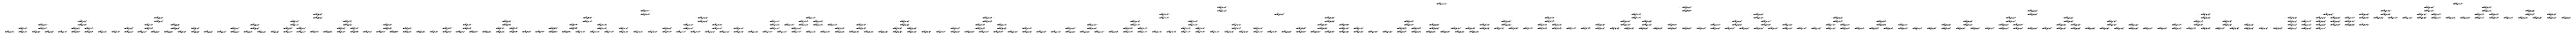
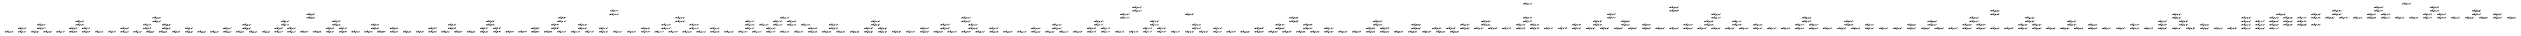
  digraph {
    n1 [label="Node{data=[4167, 4167]}"]
    n2 [label="Node{data=[1280, 1280]}"]
    n3 [label="Node{data=[5213, 5213]}"]
    n4 [label="Node{data=[977, 977]}"]
    n5 [label="Node{data=[2307, 2307]}"]
    n6 [label="Node{data=[5099, 5099]}"]
    n7 [label="Node{data=[5826, 5826]}"]
    n8 [label="Node{data=[859, 859]}"]
    n9 [label="Node{data=[1009, 1009]}"]
    n10 [label="Node{data=[1430, 1430]}"]
    n11 [label="Node{data=[3897, 3897]}"]
    n12 [label="Node{data=[843, 843]}"]
    n13 [label="Node{data=[956, 956]}"]
    n14 [label="Node{data=[993, 993]}"]
    n15 [label="Node{data=[1025, 1025]}"]
    n16 [label="Node{data=[756, 756]}"]
    n17 [label="Node{data=[851, 851]}"]
    n18 [label="Node{data=[867, 867]}"]
    n19 [label="Node{data=[964, 964]}"]
    n20 [label="Node{data=[752, 752]}"]
    n21 [label="Node{data=[793, 793]}"]
    n22 [label="Node{data=[847, 847]}"]
    n23 [label="Node{data=[855, 855]}"]
    n24 [label="Node{data=[750, 750]}"]
    n25 [label="Node{data=[754, 754]}"]
    n26 [label="Node{data=[758, 758]}"]
    n27 [label="Node{data=[841, 841]}"]
    n28 [label="Node{data=[703, 703]}"]
    n29 [label="Node{data=[751, 751]}"]
    n30 [label="Node{data=[753, 753]}"]
    n31 [label="Node{data=[755, 755]}"]
    n32 [label="Node{data=[757, 757]}"]
    n33 [label="Node{data=[759, 759]}"]
    n34 [label="Node{data=[809, 809]}"]
    n35 [label="Node{data=[842, 842]}"]
    n36 [label="Node{data=[845, 845]}"]
    n37 [label="Node{data=[849, 849]}"]
    n38 [label="Node{data=[853, 853]}"]
    n39 [label="Node{data=[857, 857]}"]
    n40 [label="Node{data=[844, 844]}"]
    n41 [label="Node{data=[846, 846]}"]
    n42 [label="Node{data=[848, 848]}"]
    n43 [label="Node{data=[850, 850]}"]
    n44 [label="Node{data=[852, 852]}"]
    n45 [label="Node{data=[854, 854]}"]
    n46 [label="Node{data=[856, 856]}"]
    n47 [label="Node{data=[858, 858]}"]
    n48 [label="Node{data=[863, 863]}"]
    n49 [label="Node{data=[871, 871]}"]
    n50 [label="Node{data=[960, 960]}"]
    n51 [label="Node{data=[968, 968]}"]
    n52 [label="Node{data=[861, 861]}"]
    n53 [label="Node{data=[865, 865]}"]
    n54 [label="Node{data=[869, 869]}"]
    n55 [label="Node{data=[906, 906]}"]
    n56 [label="Node{data=[860, 860]}"]
    n57 [label="Node{data=[862, 862]}"]
    n58 [label="Node{data=[864, 864]}"]
    n59 [label="Node{data=[866, 866]}"]
    n60 [label="Node{data=[868, 868]}"]
    n61 [label="Node{data=[870, 870]}"]
    n62 [label="Node{data=[872, 872]}"]
    n63 [label="Node{data=[942, 942]}"]
    n64 [label="Node{data=[958, 958]}"]
    n65 [label="Node{data=[962, 962]}"]
    n66 [label="Node{data=[966, 966]}"]
    n67 [label="Node{data=[970, 970]}"]
    n68 [label="Node{data=[957, 957]}"]
    n69 [label="Node{data=[959, 959]}"]
    n70 [label="Node{data=[961, 961]}"]
    n71 [label="Node{data=[963, 963]}"]
    n72 [label="Node{data=[965, 965]}"]
    n73 [label="Node{data=[967, 967]}"]
    n74 [label="Node{data=[969, 969]}"]
    n75 [label="Node{data=[976, 976]}"]
    n76 [label="Node{data=[985, 985]}"]
    n77 [label="Node{data=[1001, 1001]}"]
    n78 [label="Node{data=[1017, 1017]}"]
    n79 [label="Node{data=[1033, 1033]}"]
    n80 [label="Node{data=[981, 981]}"]
    n81 [label="Node{data=[989, 989]}"]
    n82 [label="Node{data=[997, 997]}"]
    n83 [label="Node{data=[1005, 1005]}"]
    n84 [label="Node{data=[979, 979]}"]
    n85 [label="Node{data=[983, 983]}"]
    n86 [label="Node{data=[987, 987]}"]
    n87 [label="Node{data=[991, 991]}"]
    n88 [label="Node{data=[978, 978]}"]
    n89 [label="Node{data=[980, 980]}"]
    n90 [label="Node{data=[982, 982]}"]
    n91 [label="Node{data=[984, 984]}"]
    n92 [label="Node{data=[986, 986]}"]
    n93 [label="Node{data=[988, 988]}"]
    n94 [label="Node{data=[990, 990]}"]
    n95 [label="Node{data=[992, 992]}"]
    n96 [label="Node{data=[995, 995]}"]
    n97 [label="Node{data=[999, 999]}"]
    n98 [label="Node{data=[1003, 1003]}"]
    n99 [label="Node{data=[1007, 1007]}"]
    n100 [label="Node{data=[994, 994]}"]
    n101 [label="Node{data=[996, 996]}"]
    n102 [label="Node{data=[998, 998]}"]
    n103 [label="Node{data=[1000, 1000]}"]
    n104 [label="Node{data=[1002, 1002]}"]
    n105 [label="Node{data=[1004, 1004]}"]
    n106 [label="Node{data=[1006, 1006]}"]
    n107 [label="Node{data=[1008, 1008]}"]
    n108 [label="Node{data=[1013, 1013]}"]
    n109 [label="Node{data=[1020, 1020]}"]
    n110 [label="Node{data=[1029, 1029]}"]
    n111 [label="Node{data=[1276, 1276]}"]
    n112 [label="Node{data=[1011, 1011]}"]
    n113 [label="Node{data=[1015, 1015]}"]
    n114 [label="Node{data=[1021, 1021]}"]
    n115 [label="Node{data=[1019, 1019]}"]
    n116 [label="Node{data=[1023, 1023]}"]
    n117 [label="Node{data=[1010, 1010]}"]
    n118 [label="Node{data=[1012, 1012]}"]
    n119 [label="Node{data=[1014, 1014]}"]
    n120 [label="Node{data=[1016, 1016]}"]
    n121 [label="Node{data=[1018, 1018]}"]
    n122 [label="Node{data=[1022, 1022]}"]
    n123 [label="Node{data=[1024, 1024]}"]
    n124 [label="Node{data=[1027, 1027]}"]
    n125 [label="Node{data=[1031, 1031]}"]
    n126 [label="Node{data=[1035, 1035]}"]
    n127 [label="Node{data=[1278, 1278]}"]
    n128 [label="Node{data=[1026, 1026]}"]
    n129 [label="Node{data=[1028, 1028]}"]
    n130 [label="Node{data=[1030, 1030]}"]
    n131 [label="Node{data=[1032, 1032]}"]
    n132 [label="Node{data=[1034, 1034]}"]
    n133 [label="Node{data=[1094, 1094]}"]
    n134 [label="Node{data=[1277, 1277]}"]
    n135 [label="Node{data=[1279, 1279]}"]
    n136 [label="Node{data=[1414, 1414]}"]
    n137 [label="Node{data=[1540, 1540]}"]
    n138 [label="Node{data=[3913, 3913]}"]
    n139 [label="Node{data=[1288, 1288]}"]
    n140 [label="Node{data=[1422, 1422]}"]
    n141 [label="Node{data=[1522, 1522]}"]
    n142 [label="Node{data=[1548, 1548]}"]
    n143 [label="Node{data=[1284, 1284]}"]
    n144 [label="Node{data=[1410, 1410]}"]
    n145 [label="Node{data=[1418, 1418]}"]
    n146 [label="Node{data=[1426, 1426]}"]
    n147 [label="Node{data=[1282, 1282]}"]
    n148 [label="Node{data=[1286, 1286]}"]
    n149 [label="Node{data=[1290, 1290]}"]
    n150 [label="Node{data=[1412, 1412]}"]
    n151 [label="Node{data=[1281, 1281]}"]
    n152 [label="Node{data=[1283, 1283]}"]
    n153 [label="Node{data=[1285, 1285]}"]
    n154 [label="Node{data=[1287, 1287]}"]
    n155 [label="Node{data=[1289, 1289]}"]
    n156 [label="Node{data=[1400, 1400]}"]
    n157 [label="Node{data=[1411, 1411]}"]
    n158 [label="Node{data=[1413, 1413]}"]
    n159 [label="Node{data=[1416, 1416]}"]
    n160 [label="Node{data=[1420, 1420]}"]
    n161 [label="Node{data=[1424, 1424]}"]
    n162 [label="Node{data=[1428, 1428]}"]
    n163 [label="Node{data=[1415, 1415]}"]
    n164 [label="Node{data=[1417, 1417]}"]
    n165 [label="Node{data=[1419, 1419]}"]
    n166 [label="Node{data=[1421, 1421]}"]
    n167 [label="Node{data=[1423, 1423]}"]
    n168 [label="Node{data=[1425, 1425]}"]
    n169 [label="Node{data=[1427, 1427]}"]
    n170 [label="Node{data=[1429, 1429]}"]
    n171 [label="Node{data=[1434, 1434]}"]
    n172 [label="Node{data=[1536, 1536]}"]
    n173 [label="Node{data=[1544, 1544]}"]
    n174 [label="Node{data=[2078, 2078]}"]
    n175 [label="Node{data=[1432, 1432]}"]
    n176 [label="Node{data=[1436, 1436]}"]
    n177 [label="Node{data=[1534, 1534]}"]
    n178 [label="Node{data=[1538, 1538]}"]
    n179 [label="Node{data=[1431, 1431]}"]
    n180 [label="Node{data=[1433, 1433]}"]
    n181 [label="Node{data=[1435, 1435]}"]
    n182 [label="Node{data=[1456, 1456]}"]
    n183 [label="Node{data=[1533, 1533]}"]
    n184 [label="Node{data=[1535, 1535]}"]
    n185 [label="Node{data=[1537, 1537]}"]
    n186 [label="Node{data=[1539, 1539]}"]
    n187 [label="Node{data=[1542, 1542]}"]
    n188 [label="Node{data=[1546, 1546]}"]
    n189 [label="Node{data=[1550, 1550]}"]
    n190 [label="Node{data=[2119, 2119]}"]
    n191 [label="Node{data=[1541, 1541]}"]
    n192 [label="Node{data=[1543, 1543]}"]
    n193 [label="Node{data=[1545, 1545]}"]
    n194 [label="Node{data=[1547, 1547]}"]
    n195 [label="Node{data=[1549, 1549]}"]
    n196 [label="Node{data=[1551, 1551]}"]
    n197 [label="Node{data=[2105, 2105]}"]
    n198 [label="Node{data=[2304, 2304]}"]
    n199 [label="Node{data=[3414, 3414]}"]
    n200 [label="Node{data=[3002, 3002]}"]
    n201 [label="Node{data=[3422, 3422]}"]
    n202 [label="Node{data=[3905, 3905]}"]
    n203 [label="Node{data=[3921, 3921]}"]
    n204 [label="Node{data=[2931, 2931]}"]
    n205 [label="Node{data=[3410, 3410]}"]
    n206 [label="Node{data=[3418, 3418]}"]
    n207 [label="Node{data=[3558, 3558]}"]
    n208 [label="Node{data=[2838, 2838]}"]
    n209 [label="Node{data=[2960, 2960]}"]
    n210 [label="Node{data=[3157, 3157]}"]
    n211 [label="Node{data=[3412, 3412]}"]
    n212 [label="Node{data=[2474, 2474]}"]
    n213 [label="Node{data=[2900, 2900]}"]
    n214 [label="Node{data=[2932, 2932]}"]
    n215 [label="Node{data=[2977, 2977]}"]
    n216 [label="Node{data=[3116, 3116]}"]
    n217 [label="Node{data=[3390, 3390]}"]
    n218 [label="Node{data=[3411, 3411]}"]
    n219 [label="Node{data=[3413, 3413]}"]
    n220 [label="Node{data=[3416, 3416]}"]
    n221 [label="Node{data=[3420, 3420]}"]
    n222 [label="Node{data=[3424, 3424]}"]
    n223 [label="Node{data=[3843, 3843]}"]
    n224 [label="Node{data=[3415, 3415]}"]
    n225 [label="Node{data=[3417, 3417]}"]
    n226 [label="Node{data=[3419, 3419]}"]
    n227 [label="Node{data=[3421, 3421]}"]
    n228 [label="Node{data=[3423, 3423]}"]
    n229 [label="Node{data=[3543, 3543]}"]
    n230 [label="Node{data=[3840, 3840]}"]
    n231 [label="Node{data=[3896, 3896]}"]
    n232 [label="Node{data=[3901, 3901]}"]
    n233 [label="Node{data=[3909, 3909]}"]
    n234 [label="Node{data=[3917, 3917]}"]
    n235 [label="Node{data=[3925, 3925]}"]
    n236 [label="Node{data=[3899, 3899]}"]
    n237 [label="Node{data=[3903, 3903]}"]
    n238 [label="Node{data=[3907, 3907]}"]
    n239 [label="Node{data=[3911, 3911]}"]
    n240 [label="Node{data=[3898, 3898]}"]
    n241 [label="Node{data=[3900, 3900]}"]
    n242 [label="Node{data=[3902, 3902]}"]
    n243 [label="Node{data=[3904, 3904]}"]
+   n244 [label="Node{data=[3906, 3906]}"]
    n245 [label="Node{data=[3908, 3908]}"]
    n246 [label="Node{data=[3910, 3910]}"]
    n247 [label="Node{data=[3912, 3912]}"]
    n248 [label="Node{data=[3915, 3915]}"]
    n249 [label="Node{data=[3919, 3919]}"]
    n250 [label="Node{data=[3923, 3923]}"]
    n251 [label="Node{data=[3927, 3927]}"]
    n252 [label="Node{data=[3914, 3914]}"]
    n253 [label="Node{data=[3916, 3916]}"]
    n254 [label="Node{data=[3918, 3918]}"]
+   n255 [label="Node{data=[3920, 3920]}"]
    n256 [label="Node{data=[3922, 3922]}"]
    n257 [label="Node{data=[3924, 3924]}"]
    n258 [label="Node{data=[3926, 3926]}"]
    n259 [label="Node{data=[3928, 3928]}"]
    n260 [label="Node{data=[4248, 4248]}"]
    n261 [label="Node{data=[5115, 5115]}"]
    n262 [label="Node{data=[5229, 5229]}"]
    n263 [label="Node{data=[7658, 7658]}"]
    n264 [label="Node{data=[4240, 4240]}"]
    n265 [label="Node{data=[4977, 4977]}"]
    n266 [label="Node{data=[5107, 5107]}"]
    n267 [label="Node{data=[5123, 5123]}"]
    n268 [label="Node{data=[4236, 4236]}"]
    n269 [label="Node{data=[4244, 4244]}"]
    n270 [label="Node{data=[4252, 4252]}"]
    n271 [label="Node{data=[5095, 5095]}"]
    n272 [label="Node{data=[4234, 4234]}"]
    n273 [label="Node{data=[4238, 4238]}"]
    n274 [label="Node{data=[4242, 4242]}"]
    n275 [label="Node{data=[4246, 4246]}"]
    n276 [label="Node{data=[4233, 4233]}"]
    n277 [label="Node{data=[4235, 4235]}"]
    n278 [label="Node{data=[4237, 4237]}"]
    n279 [label="Node{data=[4239, 4239]}"]
    n280 [label="Node{data=[4241, 4241]}"]
    n281 [label="Node{data=[4243, 4243]}"]
    n282 [label="Node{data=[4245, 4245]}"]
    n283 [label="Node{data=[4247, 4247]}"]
    n284 [label="Node{data=[4250, 4250]}"]
    n285 [label="Node{data=[4254, 4254]}"]
    n286 [label="Node{data=[5061, 5061]}"]
    n287 [label="Node{data=[5097, 5097]}"]
    n288 [label="Node{data=[4249, 4249]}"]
    n289 [label="Node{data=[4251, 4251]}"]
    n290 [label="Node{data=[4253, 4253]}"]
    n291 [label="Node{data=[4255, 4255]}"]
    n292 [label="Node{data=[5005, 5005]}"]
    n293 [label="Node{data=[5089, 5089]}"]
    n294 [label="Node{data=[5096, 5096]}"]
    n295 [label="Node{data=[5098, 5098]}"]
    n296 [label="Node{data=[5103, 5103]}"]
    n297 [label="Node{data=[5111, 5111]}"]
    n298 [label="Node{data=[5119, 5119]}"]
    n299 [label="Node{data=[5209, 5209]}"]
    n300 [label="Node{data=[5101, 5101]}"]
    n301 [label="Node{data=[5105, 5105]}"]
    n302 [label="Node{data=[5109, 5109]}"]
    n303 [label="Node{data=[5113, 5113]}"]
    n304 [label="Node{data=[5100, 5100]}"]
    n305 [label="Node{data=[5102, 5102]}"]
    n306 [label="Node{data=[5104, 5104]}"]
    n307 [label="Node{data=[5106, 5106]}"]
    n308 [label="Node{data=[5108, 5108]}"]
    n309 [label="Node{data=[5110, 5110]}"]
    n310 [label="Node{data=[5112, 5112]}"]
    n311 [label="Node{data=[5114, 5114]}"]
    n312 [label="Node{data=[5117, 5117]}"]
    n313 [label="Node{data=[5121, 5121]}"]
    n314 [label="Node{data=[5195, 5195]}"]
    n315 [label="Node{data=[5211, 5211]}"]
    n316 [label="Node{data=[5116, 5116]}"]
    n317 [label="Node{data=[5118, 5118]}"]
    n318 [label="Node{data=[5120, 5120]}"]
    n319 [label="Node{data=[5122, 5122]}"]
    n320 [label="Node{data=[5139, 5139]}"]
    n321 [label="Node{data=[5203, 5203]}"]
    n322 [label="Node{data=[5210, 5210]}"]
    n323 [label="Node{data=[5212, 5212]}"]
    n324 [label="Node{data=[5221, 5221]}"]
    n325 [label="Node{data=[5818, 5818]}"]
    n326 [label="Node{data=[6926, 6926]}"]
    n327 [label="Node{data=[7755, 7755]}"]
    n328 [label="Node{data=[5217, 5217]}"]
    n329 [label="Node{data=[5225, 5225]}"]
    n330 [label="Node{data=[5814, 5814]}"]
    n331 [label="Node{data=[5822, 5822]}"]
    n332 [label="Node{data=[5215, 5215]}"]
    n333 [label="Node{data=[5219, 5219]}"]
    n334 [label="Node{data=[5223, 5223]}"]
    n335 [label="Node{data=[5227, 5227]}"]
    n336 [label="Node{data=[5214, 5214]}"]
    n337 [label="Node{data=[5216, 5216]}"]
    n338 [label="Node{data=[5218, 5218]}"]
    n339 [label="Node{data=[5220, 5220]}"]
    n340 [label="Node{data=[5222, 5222]}"]
    n341 [label="Node{data=[5224, 5224]}"]
    n342 [label="Node{data=[5226, 5226]}"]
    n343 [label="Node{data=[5228, 5228]}"]
    n344 [label="Node{data=[5484, 5484]}"]
    n345 [label="Node{data=[5816, 5816]}"]
    n346 [label="Node{data=[5820, 5820]}"]
    n347 [label="Node{data=[5824, 5824]}"]
    n348 [label="Node{data=[5230, 5230]}"]
    n349 [label="Node{data=[5783, 5783]}"]
    n350 [label="Node{data=[5815, 5815]}"]
    n351 [label="Node{data=[5817, 5817]}"]
    n352 [label="Node{data=[5819, 5819]}"]
    n353 [label="Node{data=[5821, 5821]}"]
    n354 [label="Node{data=[5823, 5823]}"]
    n355 [label="Node{data=[5825, 5825]}"]
    n356 [label="Node{data=[6113, 6113]}"]
    n357 [label="Node{data=[7589, 7589]}"]
    n358 [label="Node{data=[7662, 7662]}"]
    n359 [label="Node{data=[7791, 7791]}"]
    n360 [label="Node{data=[6074, 6074]}"]
    n361 [label="Node{data=[6924, 6924]}"]
    n362 [label="Node{data=[7532, 7532]}"]
    n363 [label="Node{data=[7656, 7656]}"]
    n364 [label="Node{data=[5827, 5827]}"]
    n365 [label="Node{data=[6106, 6106]}"]
    n366 [label="Node{data=[6143, 6143]}"]
    n367 [label="Node{data=[6925, 6925]}"]
    n368 [label="Node{data=[6927, 6927]}"]
    n369 [label="Node{data=[7559, 7559]}"]
    n370 [label="Node{data=[7655, 7655]}"]
    n371 [label="Node{data=[7657, 7657]}"]
    n372 [label="Node{data=[7660, 7660]}"]
    n373 [label="Node{data=[7664, 7664]}"]
    n374 [label="Node{data=[8755, 8755]}"]
    n375 [label="Node{data=[7966, 7966]}"]
    n376 [label="Node{data=[8932, 8932]}"]
    n377 [label="Node{data=[7659, 7659]}"]
    n378 [label="Node{data=[7661, 7661]}"]
    n379 [label="Node{data=[7663, 7663]}"]
    n380 [label="Node{data=[7701, 7701]}"]
    n381 [label="Node{data=[8052, 8052]}"]
    n382 [label="Node{data=[8862, 8862]}"]
    n383 [label="Node{data=[9031, 9031]}"]
    n384 [label="Node{data=[8843, 8843]}"]
    n385 [label="Node{data=[8890, 8890]}"]
    n386 [label="Node{data=[8955, 8955]}"]
    n387 [label="Node{data=[9916, 9916]}"]
    n1 -> n2
    n1 -> n3
    n2 -> n4
    n2 -> n5
    n3 -> n6
    n3 -> n7
    n4 -> n8
    n4 -> n9
    n5 -> n10
    n5 -> n11
    n6 -> n260
    n6 -> n261
    n7 -> n262
    n7 -> n263
    n8 -> n12
    n8 -> n13
    n9 -> n14
    n9 -> n15
    n10 -> n136
    n10 -> n137
    n11 -> n138
    n12 -> n16
    n12 -> n17
    n13 -> n18
    n13 -> n19
    n14 -> n76
    n14 -> n77
    n15 -> n78
    n15 -> n79
    n16 -> n20
    n16 -> n21
    n17 -> n22
    n17 -> n23
    n18 -> n48
    n18 -> n49
    n19 -> n50
    n19 -> n51
    n20 -> n24
    n20 -> n25
    n21 -> n26
    n21 -> n27
    n22 -> n36
    n22 -> n37
    n23 -> n38
    n23 -> n39
    n24 -> n28
    n24 -> n29
    n25 -> n30
    n25 -> n31
    n26 -> n32
    n26 -> n33
    n27 -> n34
    n27 -> n35
    n36 -> n40
    n36 -> n41
    n37 -> n42
    n37 -> n43
    n38 -> n44
    n38 -> n45
    n39 -> n46
    n39 -> n47
    n48 -> n52
    n48 -> n53
    n49 -> n54
    n49 -> n55
    n50 -> n64
    n50 -> n65
    n51 -> n66
    n51 -> n67
    n52 -> n56
    n52 -> n57
    n53 -> n58
    n53 -> n59
    n54 -> n60
    n54 -> n61
    n55 -> n62
    n55 -> n63
    n64 -> n68
    n64 -> n69
    n65 -> n70
    n65 -> n71
    n66 -> n72
    n66 -> n73
    n67 -> n74
    n67 -> n75
    n76 -> n80
    n76 -> n81
    n77 -> n82
    n77 -> n83
    n78 -> n108
    n78 -> n109
    n79 -> n110
    n79 -> n111
    n80 -> n84
    n80 -> n85
    n81 -> n86
    n81 -> n87
    n82 -> n96
    n82 -> n97
    n83 -> n98
    n83 -> n99
    n84 -> n88
    n84 -> n89
    n85 -> n90
    n85 -> n91
    n86 -> n92
    n86 -> n93
    n87 -> n94
    n87 -> n95
    n96 -> n100
    n96 -> n101
    n97 -> n102
    n97 -> n103
    n98 -> n104
    n98 -> n105
    n99 -> n106
    n99 -> n107
    n108 -> n112
    n108 -> n113
    n110 -> n124
    n110 -> n125
    n111 -> n126
    n111 -> n127
    n112 -> n117
    n112 -> n118
    n113 -> n119
    n113 -> n120
    n114 -> n115
    n114 -> n116
    n115 -> n109
    n115 -> n121
    n116 -> n122
    n116 -> n123
    n124 -> n128
    n124 -> n129
    n125 -> n130
    n125 -> n131
    n126 -> n132
    n126 -> n133
    n127 -> n134
    n127 -> n135
    n136 -> n139
    n136 -> n140
    n137 -> n141
    n137 -> n142
    n138 -> n202
    n138 -> n203
    n139 -> n143
    n139 -> n144
    n140 -> n145
    n140 -> n146
    n141 -> n171
    n141 -> n172
    n142 -> n173
    n142 -> n174
    n143 -> n147
    n143 -> n148
    n144 -> n149
    n144 -> n150
    n145 -> n159
    n145 -> n160
    n146 -> n161
    n146 -> n162
    n147 -> n151
    n147 -> n152
    n148 -> n153
    n148 -> n154
    n149 -> n155
    n149 -> n156
    n150 -> n157
    n150 -> n158
    n159 -> n163
    n159 -> n164
    n160 -> n165
    n160 -> n166
    n161 -> n167
    n161 -> n168
    n162 -> n169
    n162 -> n170
    n171 -> n175
    n171 -> n176
    n172 -> n177
    n172 -> n178
    n173 -> n187
    n173 -> n188
    n174 -> n189
    n174 -> n190
    n175 -> n179
    n175 -> n180
    n176 -> n181
    n176 -> n182
    n177 -> n183
    n177 -> n184
    n178 -> n185
    n178 -> n186
    n187 -> n191
    n187 -> n192
    n188 -> n193
    n188 -> n194
    n189 -> n195
    n189 -> n196
    n190 -> n197
    n190 -> n198
    n199 -> n200
    n199 -> n201
    n200 -> n204
    n200 -> n205
    n201 -> n206
    n201 -> n207
    n202 -> n232
    n202 -> n233
    n203 -> n234
    n203 -> n235
    n204 -> n208
    n204 -> n209
    n205 -> n210
    n205 -> n211
    n206 -> n220
    n206 -> n221
    n207 -> n222
    n207 -> n223
    n208 -> n212
    n208 -> n213
    n209 -> n214
    n209 -> n215
    n210 -> n216
    n210 -> n217
    n211 -> n218
    n211 -> n219
    n220 -> n224
    n220 -> n225
    n221 -> n226
    n221 -> n227
    n222 -> n228
    n222 -> n229
    n223 -> n230
    n223 -> n231
    n232 -> n236
    n232 -> n237
    n233 -> n238
    n233 -> n239
    n234 -> n248
    n234 -> n249
    n235 -> n250
    n235 -> n251
    n236 -> n240
    n236 -> n241
    n237 -> n242
    n237 -> n243
+   n238 -> n244
    n238 -> n245
    n239 -> n246
    n239 -> n247
    n248 -> n252
    n248 -> n253
    n249 -> n254
+   n249 -> n255
    n250 -> n256
    n250 -> n257
    n251 -> n258
    n251 -> n259
    n260 -> n264
    n260 -> n265
    n261 -> n266
    n261 -> n267
    n262 -> n324
    n262 -> n325
    n263 -> n326
    n263 -> n327
    n264 -> n268
    n264 -> n269
    n265 -> n270
    n265 -> n271
    n266 -> n296
    n266 -> n297
    n267 -> n298
    n267 -> n299
    n268 -> n272
    n268 -> n273
    n269 -> n274
    n269 -> n275
    n270 -> n284
    n270 -> n285
    n271 -> n286
    n271 -> n287
    n272 -> n276
    n272 -> n277
    n273 -> n278
    n273 -> n279
    n274 -> n280
    n274 -> n281
    n275 -> n282
    n275 -> n283
    n284 -> n288
    n284 -> n289
    n285 -> n290
    n285 -> n291
    n286 -> n292
    n286 -> n293
    n287 -> n294
    n287 -> n295
    n296 -> n300
    n296 -> n301
    n297 -> n302
    n297 -> n303
    n298 -> n312
    n298 -> n313
    n299 -> n314
    n299 -> n315
    n300 -> n304
    n300 -> n305
    n301 -> n306
    n301 -> n307
    n302 -> n308
    n302 -> n309
    n303 -> n310
    n303 -> n311
    n312 -> n316
    n312 -> n317
    n313 -> n318
    n313 -> n319
    n314 -> n320
    n314 -> n321
    n315 -> n322
    n315 -> n323
    n324 -> n328
    n324 -> n329
    n325 -> n330
    n325 -> n331
    n326 -> n356
    n326 -> n357
    n327 -> n358
    n327 -> n359
    n328 -> n332
    n328 -> n333
    n329 -> n334
    n329 -> n335
    n330 -> n344
    n330 -> n345
    n331 -> n346
    n331 -> n347
    n332 -> n336
    n332 -> n337
    n333 -> n338
    n333 -> n339
    n334 -> n340
    n334 -> n341
    n335 -> n342
    n335 -> n343
    n344 -> n348
    n344 -> n349
    n345 -> n350
    n345 -> n351
    n346 -> n352
    n346 -> n353
    n347 -> n354
    n347 -> n355
    n356 -> n360
    n356 -> n361
    n357 -> n362
    n357 -> n363
    n358 -> n372
    n358 -> n373
    n360 -> n364
    n360 -> n365
    n361 -> n366
    n361 -> n367
    n362 -> n368
    n362 -> n369
    n363 -> n370
    n363 -> n371
    n372 -> n377
    n372 -> n378
    n373 -> n379
    n373 -> n380
    n374 -> n375
    n374 -> n376
    n375 -> n359
    n375 -> n381
    n376 -> n382
    n376 -> n383
    n382 -> n384
    n382 -> n385
    n383 -> n386
    n383 -> n387
  }
